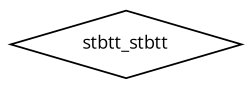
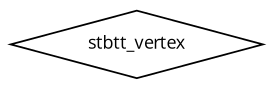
  digraph {
    rankdir=LR
    fontname="Open Sans"
-   n1 [color=black fillcolor=white fontname="Open Sans" fontsize=10 height=0.2 label=stbtt_stbtt shape=diamond style=filled width=0.4]
+   n1 [color=black fillcolor=white fontname="Open Sans" fontsize=10 height=0.2 label=stbtt_vertex shape=diamond style=filled width=0.4]
  }
